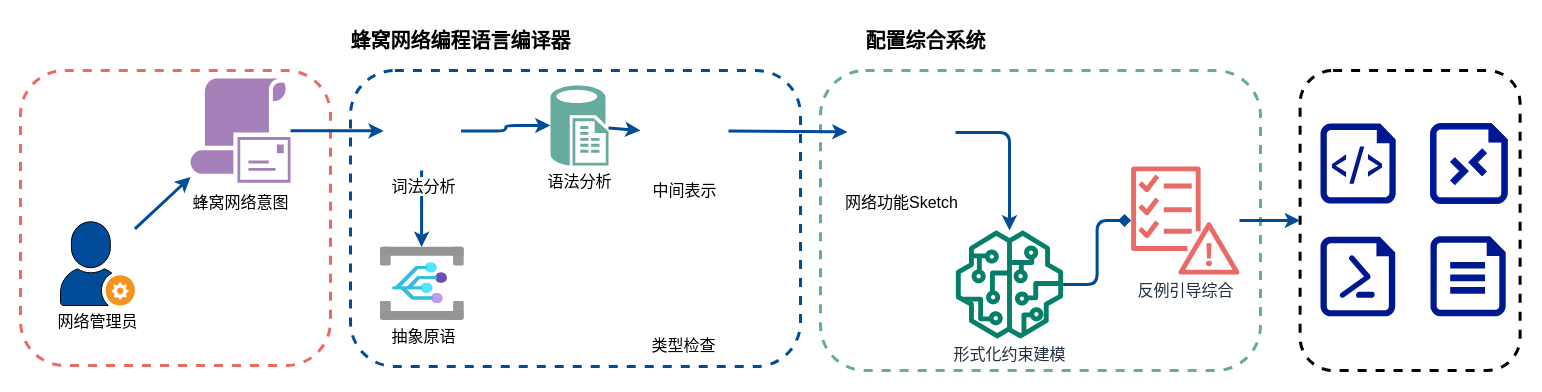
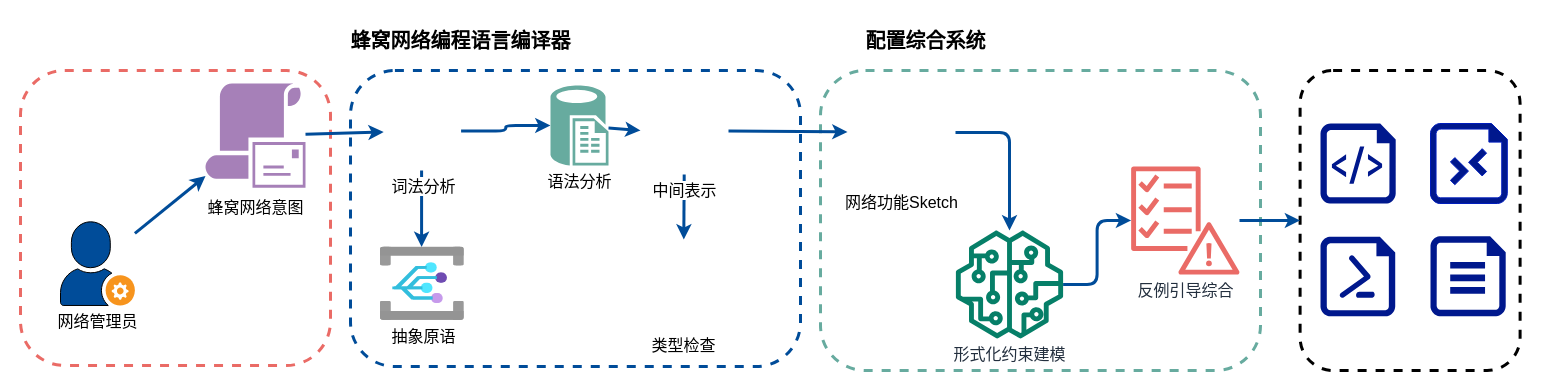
  <mxCell id="0" />
  <mxCell id="1" parent="0" />
  <mxCell id="2" value="" style="rounded=1;whiteSpace=wrap;html=1;labelBackgroundColor=#ffffff;sketch=0;strokeColor=#EA6B66;fontFamily=Helvetica;fontSize=20;fontColor=#000000;fillColor=default;dashed=1;strokeWidth=3;" vertex="1" parent="1"><mxGeometry y="70" width="310" height="295" as="geometry" x="20" /></mxCell>
  <mxCell id="3" value="" style="rounded=1;whiteSpace=wrap;html=1;labelBackgroundColor=#ffffff;sketch=0;strokeColor=#000000;fontFamily=Helvetica;fontSize=14;fontColor=default;fillColor=default;dashed=1;strokeWidth=3;align=center;" vertex="1" parent="1"><mxGeometry x="1299.6" y="70" width="220" height="300" as="geometry" /></mxCell>
  <mxCell id="4" value="" style="rounded=1;whiteSpace=wrap;html=1;dashed=1;fillStyle=auto;strokeColor=#004C99;strokeWidth=3;" vertex="1" parent="1"><mxGeometry x="350" y="70" width="450" height="296" as="geometry" /></mxCell>
  <mxCell id="5" style="edgeStyle=orthogonalEdgeStyle;rounded=1;orthogonalLoop=1;jettySize=auto;html=1;exitX=1;exitY=0.5;exitDx=0;exitDy=0;entryX=0;entryY=0.5;entryDx=0;entryDy=0;entryPerimeter=0;strokeColor=#004C99;fontFamily=Helvetica;fontSize=14;fontColor=blue;strokeWidth=3;" edge="1" parent="1" source="7" target="9"><mxGeometry relative="1" as="geometry" /></mxCell>
  <mxCell id="6" style="edgeStyle=orthogonalEdgeStyle;rounded=1;orthogonalLoop=1;jettySize=auto;html=1;strokeColor=#004C99;fontFamily=Helvetica;fontSize=14;fontColor=blue;strokeWidth=3;" edge="1" parent="1" source="7" target="11"><mxGeometry relative="1" as="geometry" /></mxCell>
  <mxCell id="7" value="词法分析" style="shape=image;html=1;verticalAlign=top;verticalLabelPosition=bottom;labelBackgroundColor=#ffffff;imageAspect=0;aspect=fixed;image=https://cdn3.iconfinder.com/data/icons/essential-pack/32/38-File-128.png;imageBackground=none;imageBorder=none;fontSize=14;" vertex="1" parent="1"><mxGeometry x="381.59" y="91" width="79" height="79" as="geometry" /></mxCell>
  <mxCell id="8" style="rounded=1;orthogonalLoop=1;jettySize=auto;html=1;strokeColor=#004C99;strokeWidth=3;fontFamily=Helvetica;fontSize=20;fontColor=#000000;entryX=0;entryY=0.5;entryDx=0;entryDy=0;" edge="1" parent="1" source="9" target="13"><mxGeometry relative="1" as="geometry" /></mxCell>
  <mxCell id="9" value="语法分析" style="verticalLabelPosition=bottom;html=1;verticalAlign=top;align=center;strokeColor=none;fillColor=#67AB9F;shape=mxgraph.azure.sql_reporting;fillStyle=auto;fontSize=16;" vertex="1" parent="1"><mxGeometry x="550" y="85" width="58" height="80" as="geometry" /></mxCell>
  <mxCell id="10" value="类型检查" style="shape=image;html=1;verticalAlign=top;verticalLabelPosition=bottom;labelBackgroundColor=#ffffff;imageAspect=0;aspect=fixed;image=https://cdn0.iconfinder.com/data/icons/business-startup-10/50/8-128.png;fontSize=16;" vertex="1" parent="1"><mxGeometry x="638" y="239" width="90" height="90" as="geometry" /></mxCell>
  <mxCell id="11" value="抽象原语" style="aspect=fixed;html=1;points=[];align=center;image;fontSize=14;image=img/lib/azure2/integration/Event_Grid_Subscriptions.svg;" vertex="1" parent="1"><mxGeometry x="380" y="246.42" width="82.17" height="73.58" as="geometry" /></mxCell>
+ <mxCell id="12" style="edgeStyle=none;rounded=1;orthogonalLoop=1;jettySize=auto;html=1;strokeColor=#004C99;strokeWidth=3;fontFamily=Helvetica;fontSize=20;fontColor=#000000;" edge="1" parent="1" source="13" target="10"><mxGeometry relative="1" as="geometry" /></mxCell>
  <mxCell id="13" value="中间表示" style="shape=image;html=1;verticalAlign=top;verticalLabelPosition=bottom;labelBackgroundColor=#ffffff;imageAspect=0;aspect=fixed;image=https://cdn4.iconfinder.com/data/icons/48-bubbles/48/12.File-128.png;sketch=0;strokeColor=default;fontFamily=Helvetica;fontSize=16;fontColor=default;fillColor=default;" vertex="1" parent="1"><mxGeometry x="640" y="86" width="88" height="88" as="geometry" /></mxCell>
  <mxCell id="14" value="" style="rounded=1;whiteSpace=wrap;html=1;labelBackgroundColor=#ffffff;sketch=0;strokeColor=#67AB9F;fontFamily=Helvetica;fontSize=12;fontColor=blue;fillColor=default;dashed=1;strokeWidth=3;align=right;" vertex="1" parent="1"><mxGeometry x="820" y="70" width="440" height="300" as="geometry" /></mxCell>
- <mxCell id="15" style="edgeStyle=orthogonalEdgeStyle;rounded=1;orthogonalLoop=1;jettySize=auto;html=1;strokeColor=#004C99;strokeWidth=3;fontFamily=Helvetica;fontSize=14;fontColor=blue;endArrow=diamond;" edge="1" parent="1" source="16" target="18"><mxGeometry relative="1" as="geometry" /></mxCell>
+ <mxCell id="15" style="edgeStyle=orthogonalEdgeStyle;rounded=1;orthogonalLoop=1;jettySize=auto;html=1;strokeColor=#004C99;strokeWidth=3;fontFamily=Helvetica;fontSize=14;fontColor=blue;" edge="1" parent="1" source="16" target="18"><mxGeometry relative="1" as="geometry" /></mxCell>
  <mxCell id="16" value="形式化约束建模" style="sketch=0;outlineConnect=0;fontColor=#232F3E;gradientColor=none;fillColor=#067F68;strokeColor=none;dashed=0;verticalLabelPosition=bottom;verticalAlign=top;align=center;html=1;fontSize=16;fontStyle=0;aspect=fixed;pointerEvents=1;shape=mxgraph.aws4.sagemaker_model;labelBackgroundColor=#ffffff;fontFamily=Helvetica;" vertex="1" parent="1"><mxGeometry x="955" y="230" width="108" height="108" as="geometry" /></mxCell>
  <mxCell id="17" style="edgeStyle=orthogonalEdgeStyle;rounded=1;orthogonalLoop=1;jettySize=auto;html=1;strokeColor=#004C99;strokeWidth=3;fontFamily=Helvetica;fontSize=16;fontColor=#000000;" edge="1" parent="1" source="18" target="3"><mxGeometry relative="1" as="geometry" /></mxCell>
  <mxCell id="18" value="反例引导综合" style="sketch=0;outlineConnect=0;fontColor=#232F3E;gradientColor=none;fillColor=#EA6B66;strokeColor=default;dashed=0;verticalLabelPosition=bottom;verticalAlign=top;align=center;html=1;fontSize=16;fontStyle=0;aspect=fixed;pointerEvents=1;shape=mxgraph.aws4.checklist_fault_tolerant;labelBackgroundColor=#ffffff;fontFamily=Helvetica;" vertex="1" parent="1"><mxGeometry x="1130" y="165.88" width="109.65" height="108.24" as="geometry" /></mxCell>
  <mxCell id="19" style="edgeStyle=orthogonalEdgeStyle;rounded=1;orthogonalLoop=1;jettySize=auto;html=1;strokeColor=#004C99;strokeWidth=3;fontFamily=Helvetica;fontSize=16;fontColor=#000000;" edge="1" parent="1" source="20" target="16"><mxGeometry relative="1" as="geometry" /></mxCell>
  <mxCell id="20" value="&lt;font style=&quot;font-size: 16px;&quot;&gt;网络功能Sketch&lt;/font&gt;" style="shape=image;html=1;verticalAlign=top;verticalLabelPosition=bottom;labelBackgroundColor=#ffffff;imageAspect=0;aspect=fixed;image=https://cdn0.iconfinder.com/data/icons/outline-icons/320/Sketch_Book-128.png;sketch=0;strokeColor=default;fontFamily=Helvetica;fontSize=12;fontColor=default;fillColor=default;" vertex="1" parent="1"><mxGeometry x="847" y="77.88" width="108" height="108" as="geometry" /></mxCell>
  <mxCell id="21" value="" style="sketch=0;aspect=fixed;pointerEvents=1;shadow=0;dashed=0;html=1;strokeColor=none;labelPosition=center;verticalLabelPosition=bottom;verticalAlign=top;align=center;fillColor=#00188D;shape=mxgraph.azure.script_file;labelBackgroundColor=#ffffff;fontFamily=Helvetica;fontSize=14;fontColor=blue;" vertex="1" parent="1"><mxGeometry x="1320" y="123" width="75.2" height="80" as="geometry" /></mxCell>
  <mxCell id="22" value="" style="sketch=0;aspect=fixed;pointerEvents=1;shadow=0;dashed=0;html=1;strokeColor=none;labelPosition=center;verticalLabelPosition=bottom;verticalAlign=top;align=center;fillColor=#00188D;shape=mxgraph.azure.powershell_file;labelBackgroundColor=#ffffff;fontFamily=Helvetica;fontSize=14;fontColor=blue;" vertex="1" parent="1"><mxGeometry x="1320" y="236.3" width="74.72" height="79.49" as="geometry" /></mxCell>
  <mxCell id="23" value="" style="sketch=0;aspect=fixed;pointerEvents=1;shadow=0;dashed=0;html=1;strokeColor=#001DBC;labelPosition=center;verticalLabelPosition=bottom;verticalAlign=top;align=center;shape=mxgraph.azure.rdp_remoting_file;fillColor=#00188D;labelBackgroundColor=#ffffff;fontFamily=Helvetica;fontSize=14;fontColor=#ffffff;" vertex="1" parent="1"><mxGeometry x="1430" y="123" width="76.8" height="80" as="geometry" /></mxCell>
  <mxCell id="24" value="" style="sketch=0;aspect=fixed;pointerEvents=1;shadow=0;dashed=0;html=1;strokeColor=none;labelPosition=center;verticalLabelPosition=bottom;verticalAlign=top;align=center;fillColor=#00188D;shape=mxgraph.azure.file;labelBackgroundColor=#ffffff;fontFamily=Helvetica;fontSize=14;fontColor=blue;" vertex="1" parent="1"><mxGeometry x="1430" y="235.79" width="75.2" height="80" as="geometry" /></mxCell>
  <mxCell id="25" value="蜂窝网络编程语言编译器" style="text;html=1;resizable=0;autosize=1;align=center;verticalAlign=middle;points=[];fillColor=none;strokeColor=none;rounded=0;labelBackgroundColor=#ffffff;sketch=0;fontFamily=Helvetica;fontSize=20;fontColor=#000000;fontStyle=1" vertex="1" parent="1"><mxGeometry x="340" y="20" width="240" height="40" as="geometry" /></mxCell>
  <mxCell id="26" value="配置综合系统" style="text;html=1;resizable=0;autosize=1;align=center;verticalAlign=middle;points=[];fillColor=none;strokeColor=none;rounded=0;labelBackgroundColor=#ffffff;sketch=0;fontFamily=Helvetica;fontSize=20;fontColor=#000000;fontStyle=1" vertex="1" parent="1"><mxGeometry x="855" y="20" width="140" height="40" as="geometry" /></mxCell>
  <mxCell id="27" style="edgeStyle=none;rounded=1;orthogonalLoop=1;jettySize=auto;html=1;strokeColor=#004C99;strokeWidth=3;fontFamily=Helvetica;fontSize=16;fontColor=#000000;" edge="1" parent="1" source="28" target="29"><mxGeometry relative="1" as="geometry" /></mxCell>
- <mxCell id="28" value="&lt;font style=&quot;font-size: 16px;&quot;&gt;蜂窝网络意图&lt;/font&gt;" style="sketch=0;pointerEvents=1;shadow=0;dashed=0;html=1;strokeColor=none;fillColor=#A680B8;labelPosition=center;verticalLabelPosition=bottom;verticalAlign=top;outlineConnect=0;align=center;shape=mxgraph.office.security.email_address_policy;labelBackgroundColor=#ffffff;fontFamily=Helvetica;fontSize=20;fontColor=#000000;" vertex="1" parent="1"><mxGeometry x="190" y="77.88" width="100" height="104.25" as="geometry" /></mxCell>
+ <mxCell id="28" value="&lt;font style=&quot;font-size: 16px;&quot;&gt;蜂窝网络意图&lt;/font&gt;" style="sketch=0;pointerEvents=1;shadow=0;dashed=0;html=1;strokeColor=none;fillColor=#A680B8;labelPosition=center;verticalLabelPosition=bottom;verticalAlign=top;outlineConnect=0;align=center;shape=mxgraph.office.security.email_address_policy;labelBackgroundColor=#ffffff;fontFamily=Helvetica;fontSize=20;fontColor=#000000;" vertex="1" parent="1"><mxGeometry x="205" y="82.88" width="100" height="104.25" as="geometry" /></mxCell>
  <mxCell id="29" value="词法分析" style="shape=image;html=1;verticalAlign=top;verticalLabelPosition=bottom;labelBackgroundColor=#ffffff;imageAspect=0;aspect=fixed;image=https://cdn3.iconfinder.com/data/icons/essential-pack/32/38-File-128.png;imageBackground=none;imageBorder=none;fontSize=16;" vertex="1" parent="1"><mxGeometry x="383.18" y="91" width="79" height="79" as="geometry" /></mxCell>
  <mxCell id="30" value="抽象原语" style="aspect=fixed;html=1;points=[];align=center;image;fontSize=16;image=img/lib/azure2/integration/Event_Grid_Subscriptions.svg;" vertex="1" parent="1"><mxGeometry x="381.59" y="246.42" width="82.17" height="73.58" as="geometry" /></mxCell>
  <mxCell id="31" style="edgeStyle=none;rounded=1;orthogonalLoop=1;jettySize=auto;html=1;strokeColor=#004C99;strokeWidth=3;fontFamily=Helvetica;fontSize=16;fontColor=#000000;" edge="1" parent="1" source="32" target="28"><mxGeometry relative="1" as="geometry" /></mxCell>
  <mxCell id="32" value="网络管理员" style="shadow=0;dashed=0;html=1;strokeColor=default;fillColor=#004C99;labelPosition=center;verticalLabelPosition=bottom;verticalAlign=top;align=center;outlineConnect=0;shape=mxgraph.veeam.company_administrator;labelBackgroundColor=#ffffff;sketch=0;fontFamily=Helvetica;fontSize=16;fontColor=#000000;" vertex="1" parent="1"><mxGeometry x="60" y="221.3" width="74.4" height="83.7" as="geometry" /></mxCell>
  <mxCell id="33" style="edgeStyle=none;rounded=1;orthogonalLoop=1;jettySize=auto;html=1;strokeColor=#004C99;strokeWidth=3;fontFamily=Helvetica;fontSize=16;fontColor=#000000;" edge="1" parent="1" source="13" target="20"><mxGeometry relative="1" as="geometry" /></mxCell>
